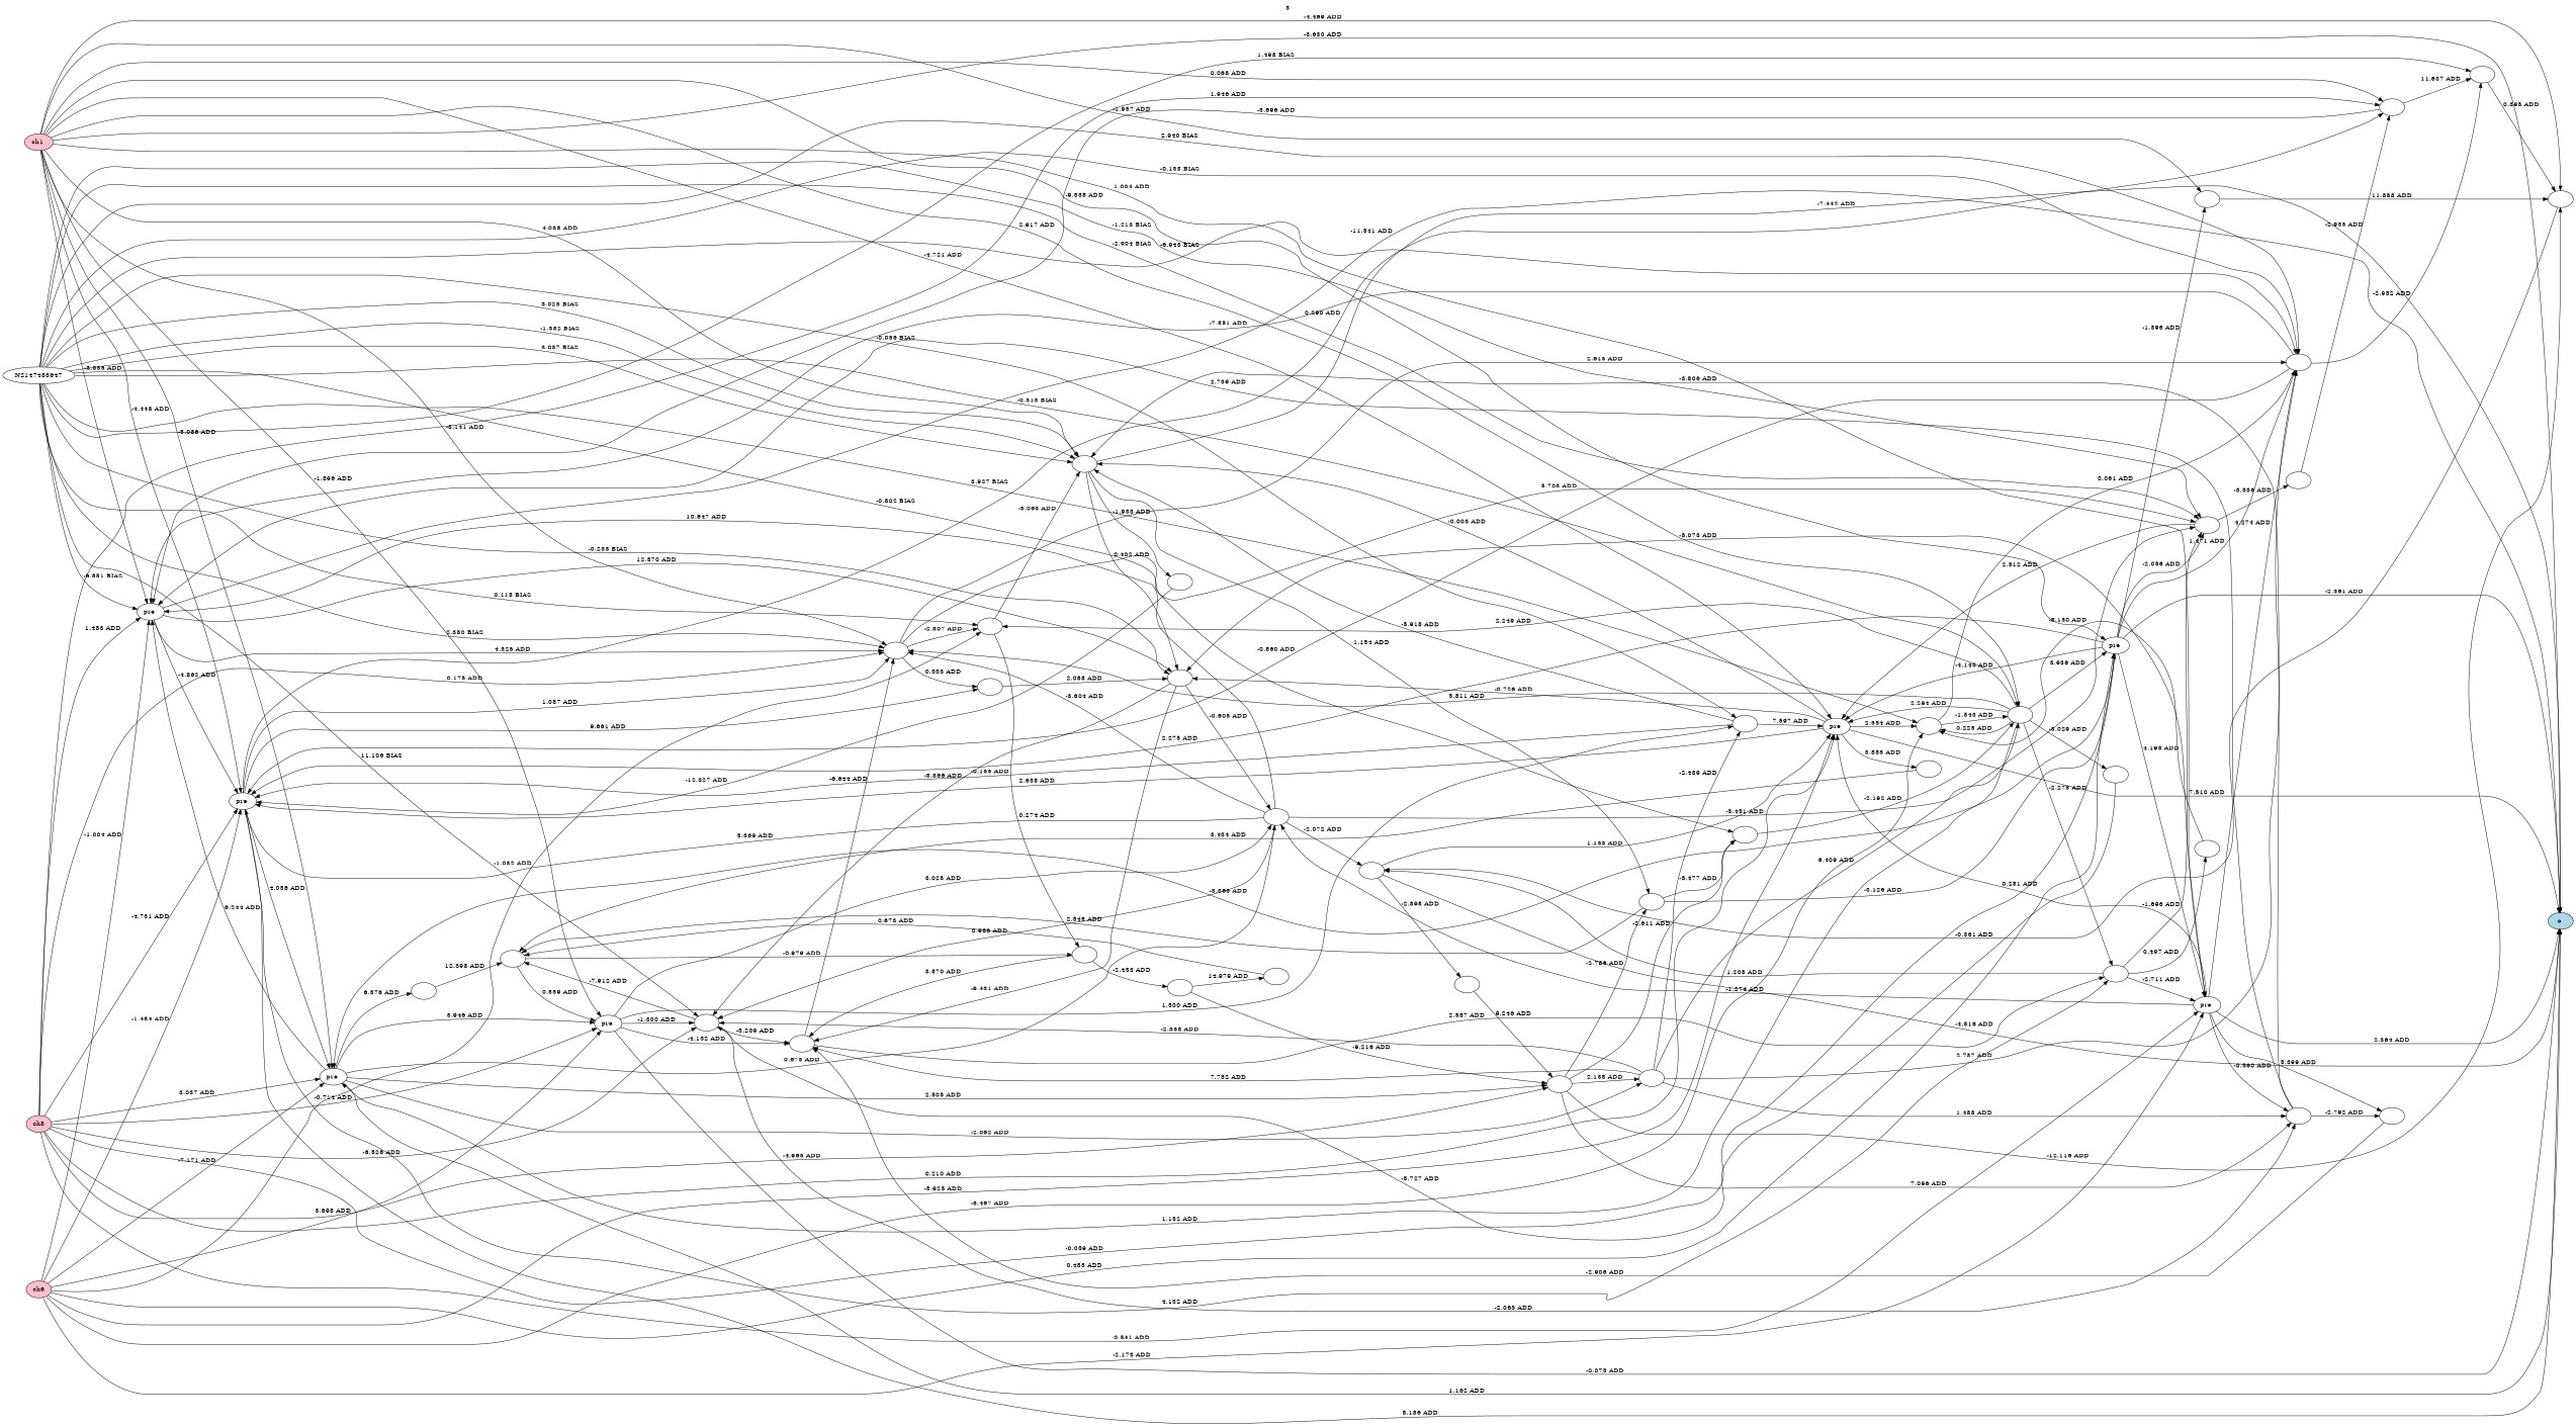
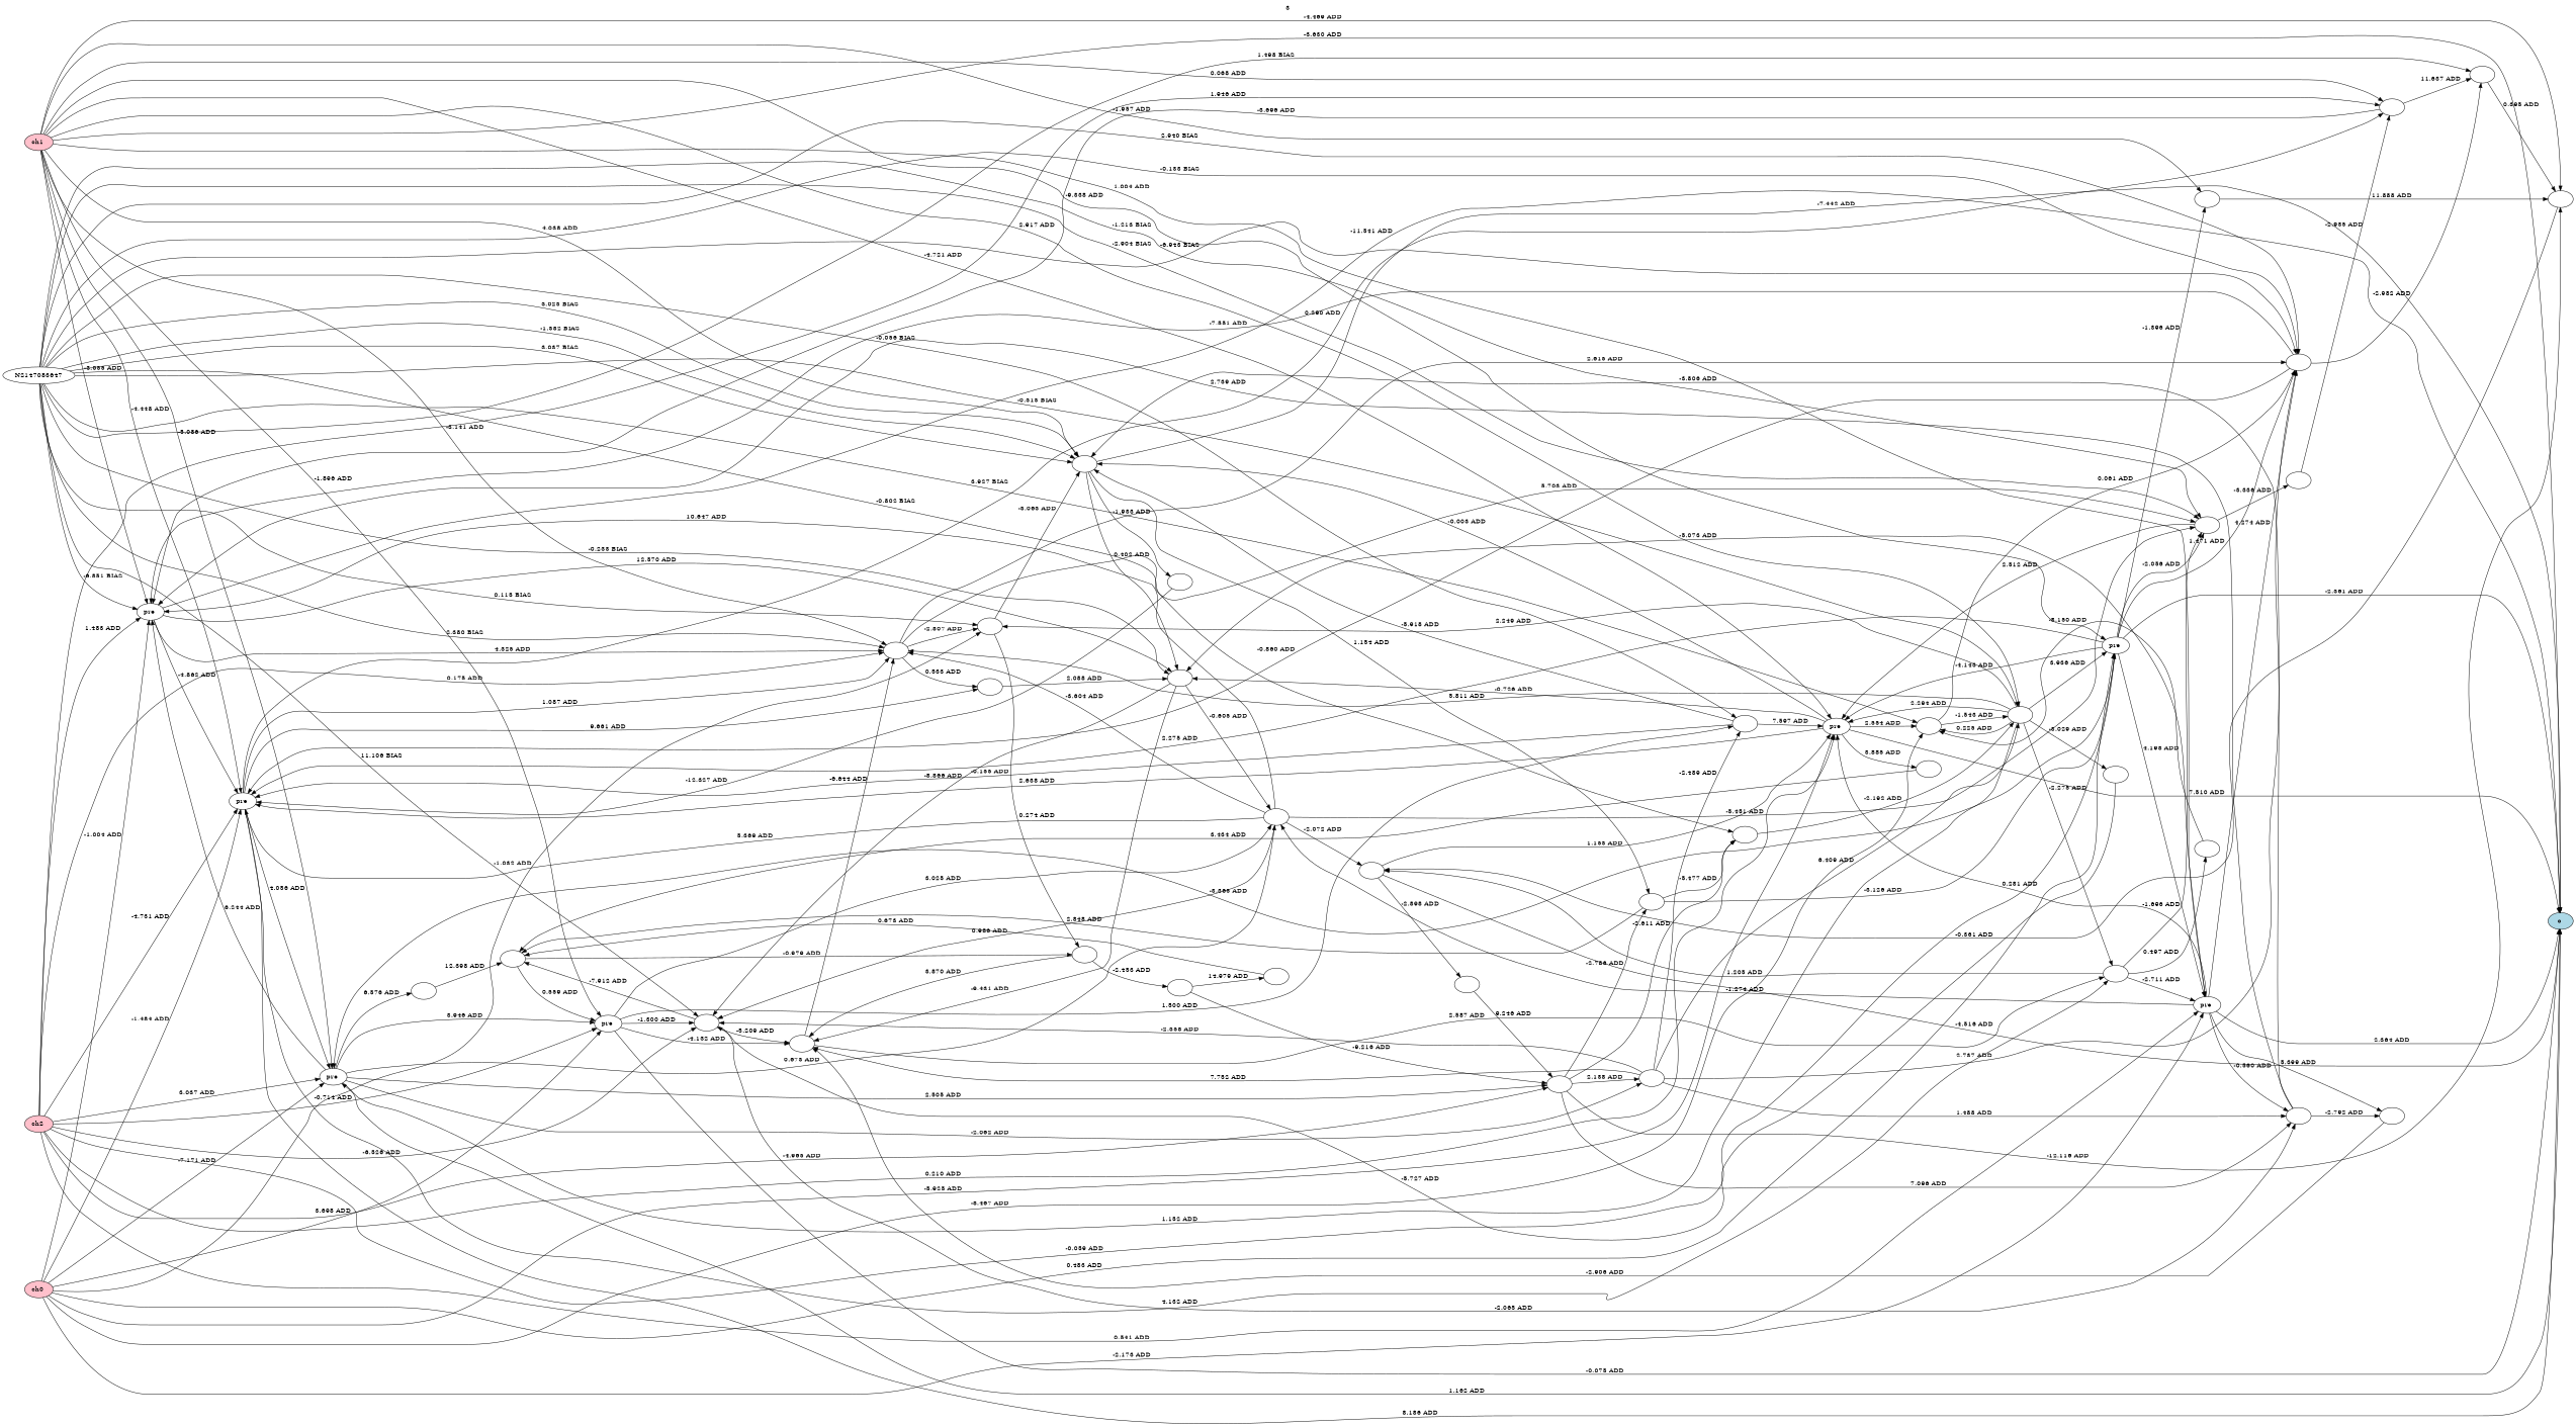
  digraph {
    label=3
    labelloc=t
    rankdir=LR
    node [fillcolor=white style=filled]
-   n1 [fillcolor=pink label=ch6]
-   n2 [fillcolor=pink label=ch8]
+   n1 [fillcolor=pink label="ch0 "]
+   n2 [fillcolor=pink label="ch2 "]
    n3 [fillcolor=pink label="ch1 "]
    n4 [fillcolor=lightblue label="o "]
    n5 [label="pre "]
    n6 [label="pre "]
    n7 [label="pre "]
    n8 [label="pre "]
    n9 [label="pre "]
    n10 [label="pre "]
    n11 [label="pre "]
    n12 [label=" "]
    n13 [label=" "]
    n14 [label=" "]
    n15 [label=" "]
    n16 [label=" "]
    n17 [label=" "]
    n18 [label=" "]
    n19 [label=" "]
    n20 [label=" "]
    n21 [label=" "]
    n22 [label=" "]
    n23 [label=" "]
    n24 [label=" "]
    n25 [label=" "]
    n26 [label=" "]
    n27 [label=" "]
    n28 [label=" "]
    n29 [label=" "]
    n30 [label=" "]
    n31 [label=" "]
    n32 [label=" "]
    n33 [label=" "]
    n34 [label=" "]
    n35 [label=" "]
    n36 [label=" "]
    n37 [label=" "]
    n38 [label=" "]
    n39 [label=" "]
    n40 [label=" "]
    n41 [label=" "]
    n42 [label=" "]
    n43 [label=" "]
    n44 [label=" "]
    n45 [label=" "]
-   N2147483647 [fillcolor="" style=""]
+   N2147483647 [label=N2147083647 fillcolor="" style=""]
    n47 [label=" "]
    n48 [label=" "]
    subgraph sub_1 {
      rank=min
      n1
      n2
      n3
    }
    subgraph sub_2 {
      rank=max
      n4
    }
    n1 -> n5 [label="-1.004 ADD"]
    n1 -> n6 [label="-7.171 ADD"]
    n1 -> n7 [label="3.698 ADD"]
    n1 -> n8 [label="0.483 ADD"]
    n1 -> n9 [label="-5.925 ADD"]
    n1 -> n10 [label="-1.484 ADD"]
    n1 -> n11 [label="-2.173 ADD"]
    n1 -> n12 [label="-8.467 ADD"]
    n1 -> n13 [label="-1.032 ADD"]
    n2 -> n5 [label="1.483 ADD"]
    n2 -> n6 [label="3.037 ADD"]
    n2 -> n7 [label="-0.714 ADD"]
    n2 -> n8 [label="-0.059 ADD"]
    n2 -> n9 [label="0.210 ADD"]
    n2 -> n10 [label="-4.731 ADD"]
    n2 -> n11 [label="0.541 ADD"]
    n2 -> n14 [label="0.175 ADD"]
    n2 -> n15 [label="-4.965 ADD"]
    n2 -> n16 [label="-6.526 ADD"]
    n2 -> n17 [label="1.946 ADD"]
    n3 -> n4 [label="-3.630 ADD"]
    n3 -> n5 [label="-3.055 ADD"]
    n3 -> n6 [label="-5.086 ADD"]
    n3 -> n7 [label="-1.896 ADD"]
    n3 -> n8 [label="-9.338 ADD"]
    n3 -> n9 [label="-4.721 ADD"]
    n3 -> n10 [label="-4.448 ADD"]
    n3 -> n11 [label="1.004 ADD"]
    n3 -> n14 [label="-3.141 ADD"]
    n3 -> n17 [label="0.068 ADD"]
    n3 -> n18 [label="-1.957 ADD"]
    n3 -> n19 [label="4.038 ADD"]
    n3 -> n20 [label="2.917 ADD"]
    n3 -> n21 [label="-4.469 ADD"]
    n5 -> n4 [label="-11.541 ADD"]
    n5 -> n10 [label="-4.862 ADD"]
    n5 -> n14 [label="4.325 ADD"]
    n5 -> n22 [label="12.570 ADD"]
    n6 -> n4 [label="1.162 ADD"]
    n6 -> n5 [label="6.244 ADD"]
    n6 -> n7 [label="3.946 ADD"]
    n6 -> n15 [label="2.505 ADD"]
    n6 -> n23 [label="0.673 ADD"]
    n6 -> n24 [label="-2.062 ADD"]
    n6 -> n25 [label="6.576 ADD"]
    n7 -> n4 [label="-0.075 ADD"]
    n7 -> n16 [label="-1.300 ADD"]
    n7 -> n23 [label="3.025 ADD"]
    n7 -> n26 [label="1.500 ADD"]
    n7 -> n27 [label="-4.132 ADD"]
    n8 -> n4 [label="-2.361 ADD"]
    n8 -> n6 [label="-3.365 ADD"]
    n8 -> n9 [label="-4.143 ADD"]
    n8 -> n10 [label="2.275 ADD"]
    n8 -> n11 [label="4.198 ADD"]
    n8 -> n18 [label="-1.396 ADD"]
    n8 -> n28 [label="1.471 ADD"]
    n8 -> n29 [label="-2.056 ADD"]
    n9 -> n4 [label="7.510 ADD"]
    n9 -> n10 [label="2.638 ADD"]
    n9 -> n12 [label="2.554 ADD"]
    n9 -> n19 [label="-0.003 ADD"]
    n9 -> n22 [label="-0.726 ADD"]
    n9 -> n30 [label="3.885 ADD"]
    n10 -> n4 [label="8.186 ADD"]
    n10 -> n6 [label="4.056 ADD"]
    n10 -> n14 [label="1.087 ADD"]
    n10 -> n17 [label="0.290 ADD"]
    n10 -> n31 [label="4.132 ADD"]
    n10 -> n32 [label="9.661 ADD"]
    n11 -> n4 [label="2.364 ADD"]
    n11 -> n9 [label="0.281 ADD"]
    n11 -> n22 [label="-5.073 ADD"]
    n11 -> n23 [label="-1.274 ADD"]
    n11 -> n28 [label="4.274 ADD"]
    n11 -> n33 [label="-0.560 ADD"]
    n11 -> n34 [label="5.399 ADD"]
    n12 -> n20 [label="-1.543 ADD"]
    n12 -> n28 [label="0.061 ADD"]
    n13 -> n19 [label="-3.063 ADD"]
    n13 -> n35 [label="0.274 ADD"]
    n14 -> n13 [label="-2.807 ADD"]
    n14 -> n28 [label="2.615 ADD"]
    n14 -> n29 [label="5.703 ADD"]
    n14 -> n32 [label="0.533 ADD"]
    n15 -> n21 [label="-12.116 ADD"]
    n15 -> n24 [label="2.138 ADD"]
    n15 -> n33 [label="7.096 ADD"]
    n15 -> n37 [label="-2.786 ADD"]
    n15 -> n38 [label="-2.611 ADD"]
    n16 -> n27 [label="-5.209 ADD"]
    n16 -> n33 [label="-2.065 ADD"]
    n16 -> n39 [label="-7.912 ADD"]
    n17 -> n5 [label="-3.696 ADD"]
    n17 -> n40 [label="11.637 ADD"]
    n18 -> n21 [label="11.888 ADD"]
    n19 -> n4 [label="-7.442 ADD"]
    n19 -> n22 [label="0.402 ADD"]
    n19 -> n37 [label="1.154 ADD"]
    n19 -> n42 [label="-1.933 ADD"]
    n20 -> n6 [label="1.152 ADD"]
    n20 -> n8 [label="3.936 ADD"]
    n20 -> n9 [label="2.294 ADD"]
    n20 -> n12 [label="0.225 ADD"]
    n20 -> n13 [label="2.249 ADD"]
    n20 -> n14 [label="5.811 ADD"]
    n20 -> n31 [label="-2.275 ADD"]
    n20 -> n44 [label="-3.029 ADD"]
    n21 -> n36 [label="-0.361 ADD"]
    n22 -> n16 [label="-8.866 ADD"]
    n22 -> n23 [label="-0.605 ADD"]
    n22 -> n27 [label="-9.431 ADD"]
    n23 -> n5 [label="10.647 ADD"]
    n23 -> n10 [label="5.369 ADD"]
    n23 -> n14 [label="-3.604 ADD"]
    n23 -> n16 [label="0.986 ADD"]
    n23 -> n29 [label="-5.451 ADD"]
    n23 -> n36 [label="-2.072 ADD"]
    n24 -> n16 [label="-2.358 ADD"]
    n24 -> n20 [label="6.409 ADD"]
    n24 -> n26 [label="-2.489 ADD"]
    n24 -> n27 [label="7.752 ADD"]
    n24 -> n28 [label="2.737 ADD"]
    n24 -> n33 [label="1.488 ADD"]
    n25 -> n39 [label="12.398 ADD"]
    n26 -> n9 [label="7.597 ADD"]
    n26 -> n10 [label="-0.155 ADD"]
    n26 -> n19 [label="-5.918 ADD"]
    n27 -> n14 [label="-6.644 ADD"]
    n27 -> n31 [label="2.587 ADD"]
    n28 -> n5 [label="-7.551 ADD"]
    n28 -> n10 [label="-0.860 ADD"]
    n28 -> n40 [label="-2.982 ADD"]
    n29 -> n9 [label="2.512 ADD"]
    n29 -> n41 [label="-3.336 ADD"]
    n30 -> n39 [label="3.434 ADD"]
    n31 -> n11 [label="-2.711 ADD"]
    n31 -> n29 [label="-1.696 ADD"]
    n31 -> n36 [label="1.205 ADD"]
    n31 -> n43 [label="0.497 ADD"]
    n32 -> n22 [label="2.088 ADD"]
    n33 -> n5 [label="2.739 ADD"]
    n33 -> n19 [label="-3.806 ADD"]
    n33 -> n34 [label="-2.792 ADD"]
    n34 -> n27 [label="-2.906 ADD"]
    n35 -> n27 [label="3.870 ADD"]
    n35 -> n47 [label="-2.453 ADD"]
    n36 -> n4 [label="-4.516 ADD"]
    n36 -> n9 [label="1.153 ADD"]
    n36 -> n45 [label="-2.898 ADD"]
    n37 -> n8 [label="-3.126 ADD"]
    n37 -> n38 [label="-5.477 ADD"]
    n37 -> n39 [label="2.848 ADD"]
    n38 -> n20 [label="-2.192 ADD"]
    n39 -> n7 [label="0.559 ADD"]
    n39 -> n35 [label="-0.979 ADD"]
    n40 -> n21 [label="0.395 ADD"]
    n41 -> n17 [label="-2.935 ADD"]
    n42 -> n10 [label="-12.327 ADD"]
    n43 -> n12 [label="-8.150 ADD"]
    n44 -> n16 [label="-5.727 ADD"]
    n45 -> n15 [label="9.246 ADD"]
    N2147483647 -> n5 [label="-6.851 BIAS"]
    N2147483647 -> n12 [label="3.927 BIAS"]
    N2147483647 -> n13 [label="0.115 BIAS"]
    N2147483647 -> n14 [label="2.380 BIAS"]
    N2147483647 -> n16 [label="11.106 BIAS"]
    N2147483647 -> n19 [label="3.023 BIAS"]
    N2147483647 -> n19 [label="-1.382 BIAS"]
    N2147483647 -> n19 [label="3.037 BIAS"]
    N2147483647 -> n20 [label="-0.313 BIAS"]
    N2147483647 -> n22 [label="-0.233 BIAS"]
    N2147483647 -> n26 [label="-0.056 BIAS"]
    N2147483647 -> n28 [label="-6.943 BIAS"]
    N2147483647 -> n28 [label="2.940 BIAS"]
    N2147483647 -> n28 [label="-0.133 BIAS"]
    N2147483647 -> n29 [label="-1.213 BIAS"]
    N2147483647 -> n29 [label="-2.904 BIAS"]
    N2147483647 -> n38 [label="-0.802 BIAS"]
    N2147483647 -> n40 [label="1.498 BIAS"]
    n47 -> n15 [label="-9.216 ADD"]
    n47 -> n48 [label="14.979 ADD"]
    n48 -> n39 [label="0.673 ADD"]
  }
